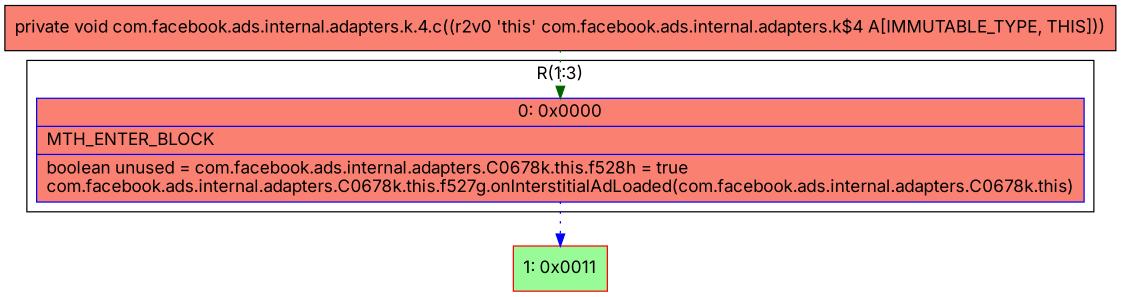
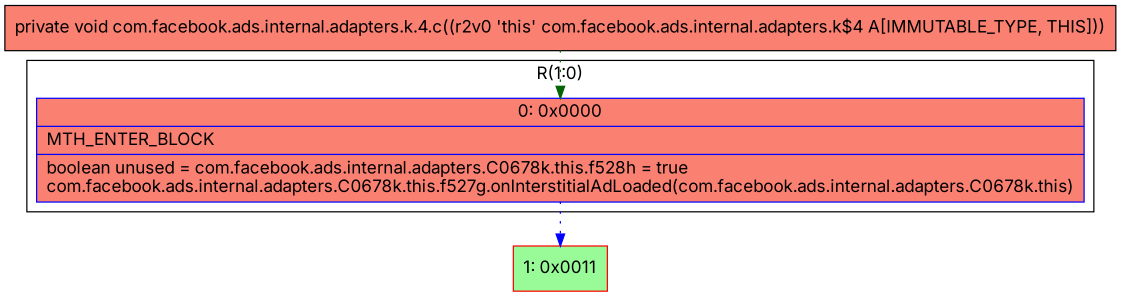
  digraph {
    fontname=Inter
    node [shape=record style=filled fillcolor=salmon fontname=Inter]
    edge [style=dotted fontname=Inter]
    n1 [color=blue label="{0\:\ 0x0000|MTH_ENTER_BLOCK\l|boolean unused = com.facebook.ads.internal.adapters.C0678k.this.f528h = true\lcom.facebook.ads.internal.adapters.C0678k.this.f527g.onInterstitialAdLoaded(com.facebook.ads.internal.adapters.C0678k.this)\l}"]
    n2 [color=red label="{1\:\ 0x0011}" fillcolor=palegreen]
    n3 [label="{private void com.facebook.ads.internal.adapters.k.4.c((r2v0 'this' com.facebook.ads.internal.adapters.k$4 A[IMMUTABLE_TYPE, THIS])) }"]
    subgraph cluster_1 {
-     label="R(1:3)"
+     label="R(1:0)"
      n1
    }
    n1 -> n2 [color=blue]
    n3 -> n1 [color=darkgreen]
  }
